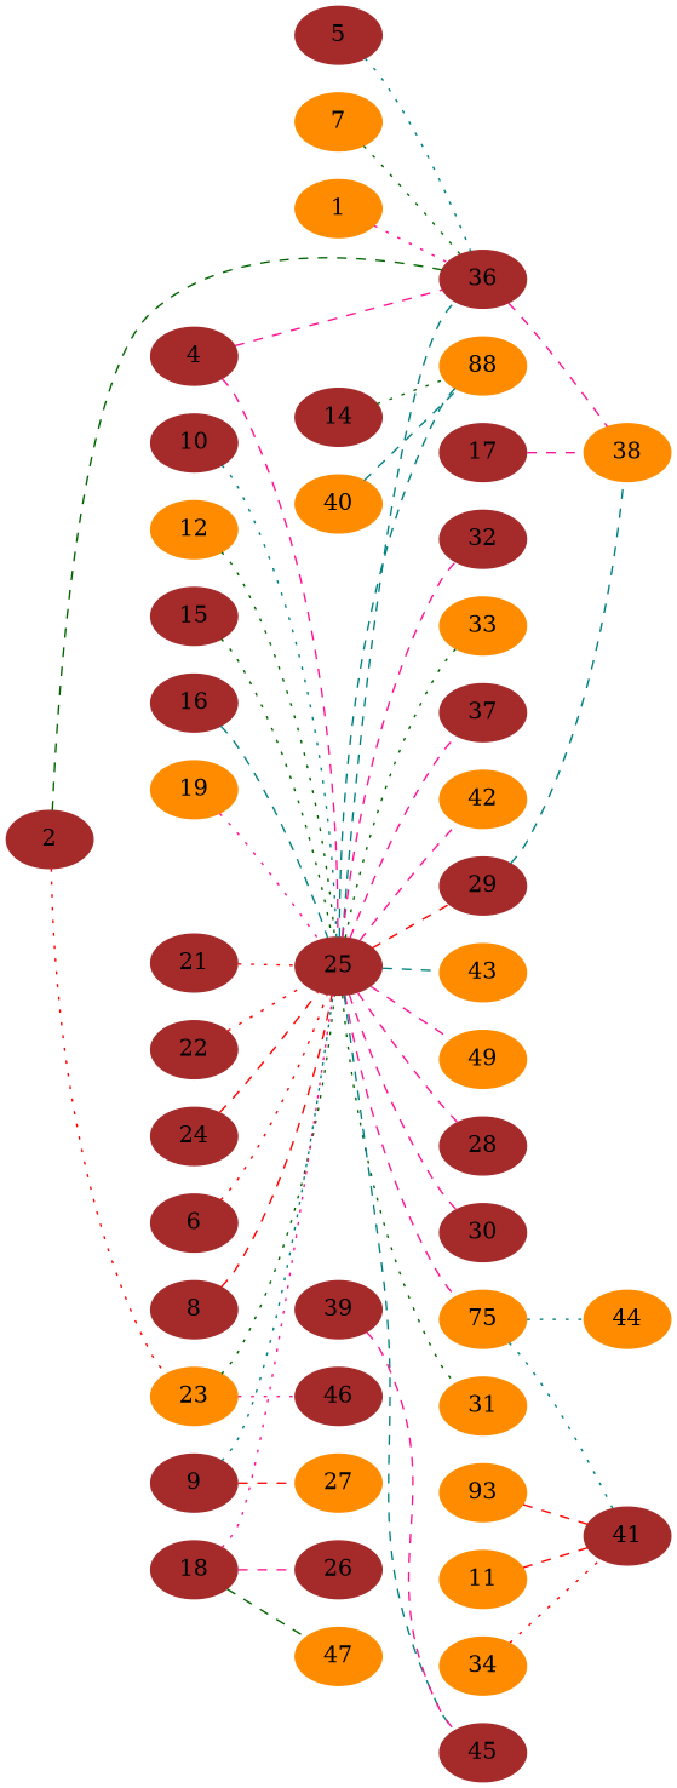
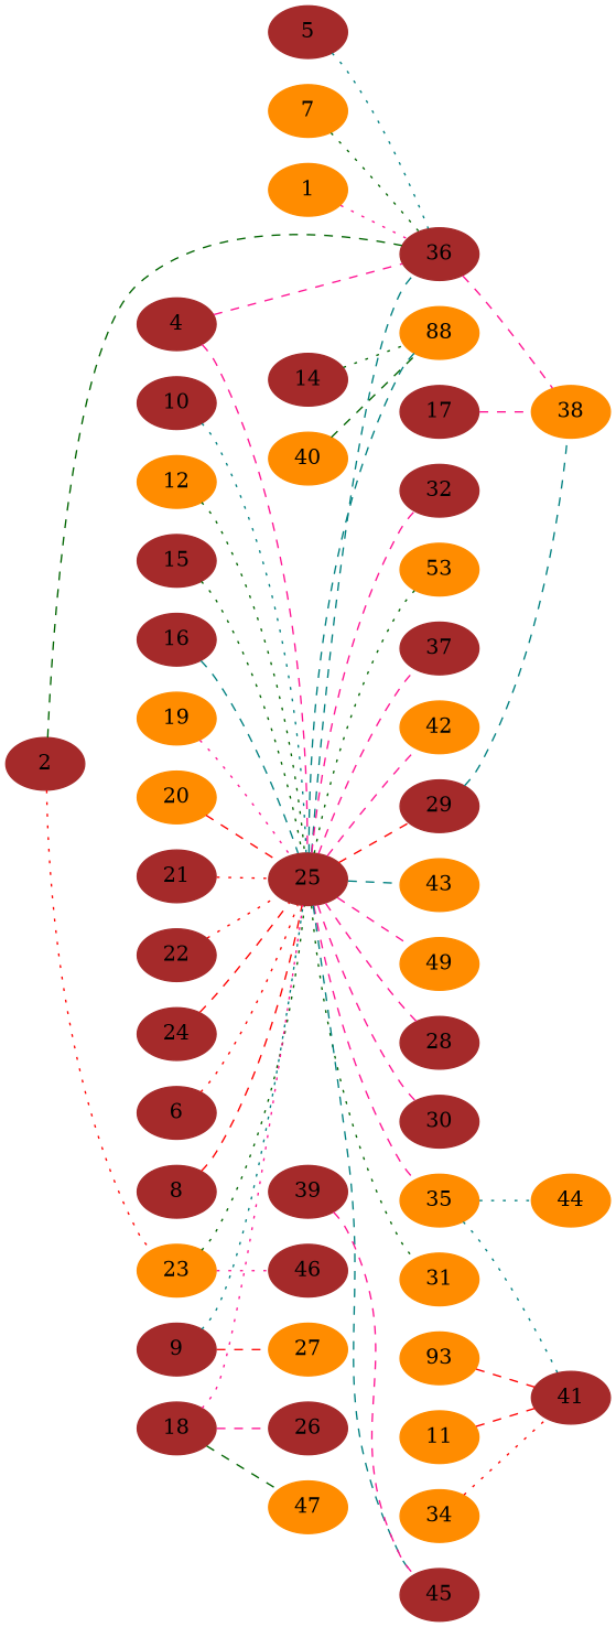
  graph {
    rankdir=LR
    node [color=brown style=filled]
    edge [color=deeppink style=dashed weight=1.0]
    1 [color=darkorange]
    36
    38 [color=darkorange]
    2
    23 [color=darkorange]
    25
    46
    n8 [color=darkorange label=88]
    28
    29
    30
    31 [color=darkorange]
    32
-   33 [color=darkorange]
-   35 [color=darkorange label=75]
+   33 [color=darkorange label=53]
+   35 [color=darkorange]
    37
    42 [color=darkorange]
    43 [color=darkorange]
    45
    49 [color=darkorange]
    4
    5
    6
    7 [color=darkorange]
    8
    9
    27 [color=darkorange]
    10
    11 [color=darkorange]
    41
    12 [color=darkorange]
    n32 [color=darkorange label=93]
    14
    15
    16
    17
    18
    26
    47 [color=darkorange]
    19 [color=darkorange]
+   20 [color=darkorange]
    21
    22
    24
    44 [color=darkorange]
    34 [color=darkorange]
    39
    40 [color=darkorange]
    1 -- 36 [style=dotted]
    36 -- 38
    2 -- 36 [color=darkgreen]
    2 -- 23 [color=red style=dotted]
    23 -- 25 [color=darkgreen style=dotted weight=2.0]
    23 -- 46 [style=dotted]
    25 -- 36 [color=teal]
    25 -- n8 [color=teal]
    25 -- 28
    25 -- 29 [color=red]
    25 -- 30
    25 -- 31 [color=darkgreen style=dotted]
    25 -- 32
    25 -- 33 [color=darkgreen style=dotted]
    25 -- 35
    25 -- 37
    25 -- 42
    25 -- 43 [color=teal]
    25 -- 45 [color=teal]
    25 -- 49
    29 -- 38 [color=teal]
    35 -- 41 [color=teal style=dotted]
    35 -- 44 [color=teal style=dotted]
    4 -- 36
    4 -- 25
    5 -- 36 [color=teal style=dotted]
    6 -- 25 [color=red style=dotted]
    7 -- 36 [color=darkgreen style=dotted]
    8 -- 25 [color=red]
    9 -- 25 [color=teal style=dotted]
    9 -- 27 [color=red]
    10 -- 25 [color=teal style=dotted]
    11 -- 41 [color=red]
    12 -- 25 [color=darkgreen style=dotted]
    n32 -- 41 [color=red]
    14 -- n8 [color=darkgreen style=dotted]
    15 -- 25 [color=darkgreen style=dotted]
    16 -- 25 [color=teal]
    17 -- 38
    18 -- 25 [style=dotted]
    18 -- 26
    18 -- 47 [color=darkgreen]
    19 -- 25 [style=dotted]
+   20 -- 25 [color=red]
    21 -- 25 [color=red style=dotted]
    22 -- 25 [color=red style=dotted]
    24 -- 25 [color=red]
    34 -- 41 [color=red style=dotted]
    39 -- 45
-   40 -- n8 [color=teal]
+   40 -- n8 [color=darkgreen]
  }
